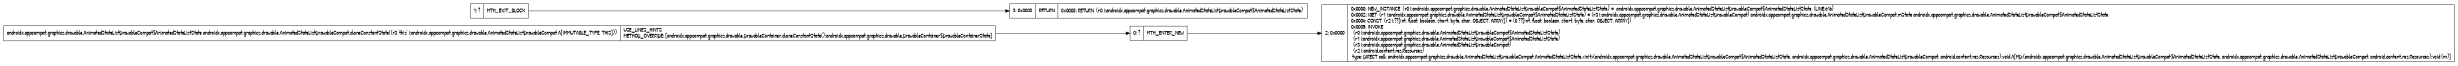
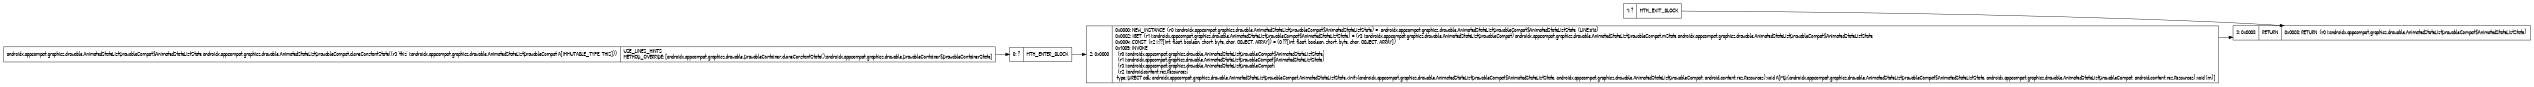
  digraph {
    fontname="Patrick Hand"
    rankdir=LR
    node [fontname="Patrick Hand" shape=record]
    edge [fontname="Patrick Hand"]
-   n1 [label="{0\:\ ?|MTH_ENTER_NEW\l}"]
-   n2 [label="{2\:\ 0x0000|0x0000: NEW_INSTANCE  (r0 I:androidx.appcompat.graphics.drawable.AnimatedStateListDrawableCompat$AnimatedStateListState) =  androidx.appcompat.graphics.drawable.AnimatedStateListDrawableCompat$AnimatedStateListState  (LINE:616)\l0x0002: IGET  (r1 I:androidx.appcompat.graphics.drawable.AnimatedStateListDrawableCompat$AnimatedStateListState) = (r3 I:androidx.appcompat.graphics.drawable.AnimatedStateListDrawableCompat) androidx.appcompat.graphics.drawable.AnimatedStateListDrawableCompat.mState androidx.appcompat.graphics.drawable.AnimatedStateListDrawableCompat$AnimatedStateListState \l0x0004: CONST  (r2 I:??[int, float, boolean, short, byte, char, OBJECT, ARRAY]) = (0 ??[int, float, boolean, short, byte, char, OBJECT, ARRAY]) \l0x0005: INVOKE  \l  (r0 I:androidx.appcompat.graphics.drawable.AnimatedStateListDrawableCompat$AnimatedStateListState)\l  (r1 I:androidx.appcompat.graphics.drawable.AnimatedStateListDrawableCompat$AnimatedStateListState)\l  (r3 I:androidx.appcompat.graphics.drawable.AnimatedStateListDrawableCompat)\l  (r2 I:android.content.res.Resources)\l type: DIRECT call: androidx.appcompat.graphics.drawable.AnimatedStateListDrawableCompat.AnimatedStateListState.\<init\>(androidx.appcompat.graphics.drawable.AnimatedStateListDrawableCompat$AnimatedStateListState, androidx.appcompat.graphics.drawable.AnimatedStateListDrawableCompat, android.content.res.Resources):void A[MD:(androidx.appcompat.graphics.drawable.AnimatedStateListDrawableCompat$AnimatedStateListState, androidx.appcompat.graphics.drawable.AnimatedStateListDrawableCompat, android.content.res.Resources):void (m)]\l}"]
+   n1 [label="{0\:\ ?|MTH_ENTER_BLOCK\l}"]
+   n2 [label="{2\:\ 0x0000|0x0000: NEW_INSTANCE  (r0 I:androidx.appcompat.graphics.drawable.AnimatedStateListDrawableCompat$AnimatedStateListState) =  androidx.appcompat.graphics.drawable.AnimatedStateListDrawableCompat$AnimatedStateListState  (LINE:616)\l0x0002: IGET  (r1 I:androidx.appcompat.graphics.drawable.AnimatedStateListDrawableCompat$AnimatedStateListState) = (r3 I:androidx.appcompat.graphics.drawable.AnimatedStateListDrawableCompat) androidx.appcompat.graphics.drawable.AnimatedStateListDrawableCompat.mState androidx.appcompat.graphics.drawable.AnimatedStateListDrawableCompat$AnimatedStateListState \l0x0004: CONST  (r2 I:??[int, float, boolean, short, byte, char, OBJECT, ARRAY]) = (0 ??[int, float, boolean, short, byte, char, OBJECT, ARRAY]) \l0x1005: INVOKE  \l  (r0 I:androidx.appcompat.graphics.drawable.AnimatedStateListDrawableCompat$AnimatedStateListState)\l  (r1 I:androidx.appcompat.graphics.drawable.AnimatedStateListDrawableCompat$AnimatedStateListState)\l  (r3 I:androidx.appcompat.graphics.drawable.AnimatedStateListDrawableCompat)\l  (r2 I:android.content.res.Resources)\l type: DIRECT call: androidx.appcompat.graphics.drawable.AnimatedStateListDrawableCompat.AnimatedStateListState.\<init\>(androidx.appcompat.graphics.drawable.AnimatedStateListDrawableCompat$AnimatedStateListState, androidx.appcompat.graphics.drawable.AnimatedStateListDrawableCompat, android.content.res.Resources):void A[MD:(androidx.appcompat.graphics.drawable.AnimatedStateListDrawableCompat$AnimatedStateListState, androidx.appcompat.graphics.drawable.AnimatedStateListDrawableCompat, android.content.res.Resources):void (m)]\l}"]
    n3 [label="{3\:\ 0x0008|RETURN\l|0x0008: RETURN  (r0 I:androidx.appcompat.graphics.drawable.AnimatedStateListDrawableCompat$AnimatedStateListState) \l}"]
    n4 [label="{1\:\ ?|MTH_EXIT_BLOCK\l}"]
    n5 [label="{androidx.appcompat.graphics.drawable.AnimatedStateListDrawableCompat$AnimatedStateListState androidx.appcompat.graphics.drawable.AnimatedStateListDrawableCompat.cloneConstantState((r3 'this' I:androidx.appcompat.graphics.drawable.AnimatedStateListDrawableCompat A[IMMUTABLE_TYPE, THIS]))  | USE_LINES_HINTS\lMETHOD_OVERRIDE: [androidx.appcompat.graphics.drawable.DrawableContainer.cloneConstantState():androidx.appcompat.graphics.drawable.DrawableContainer$DrawableContainerState]\l}"]
    n1 -> n2
+   n2 -> n3
    n4 -> n3
    n5 -> n1
  }
